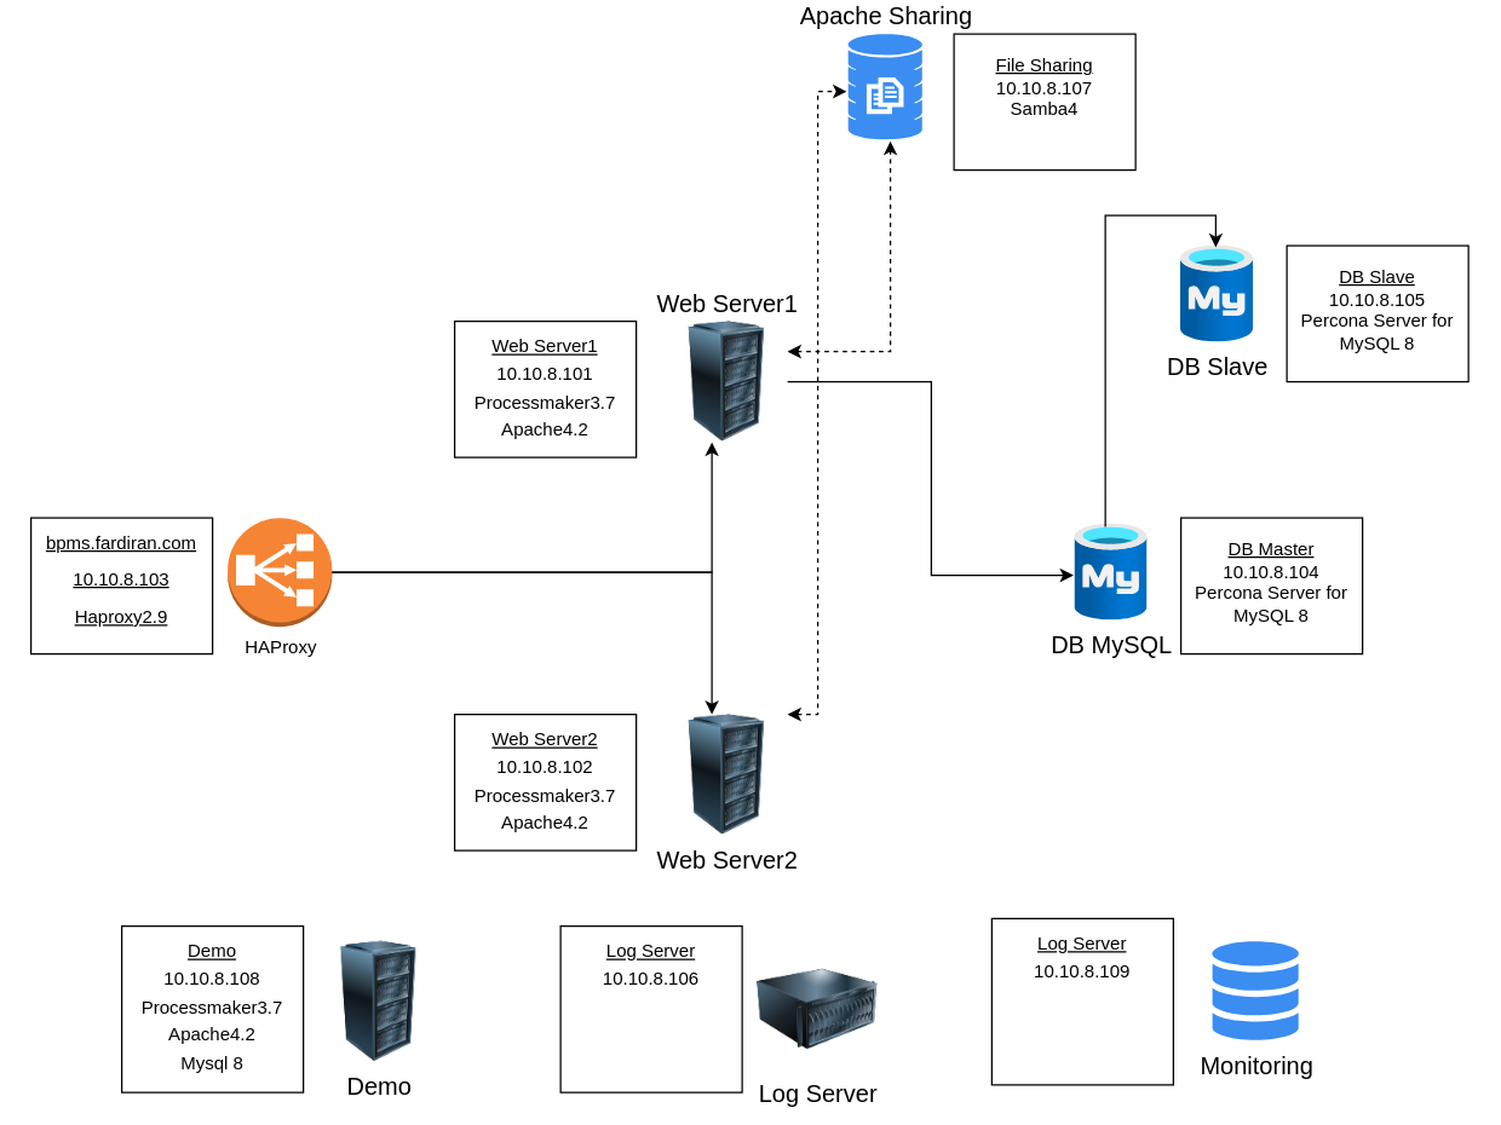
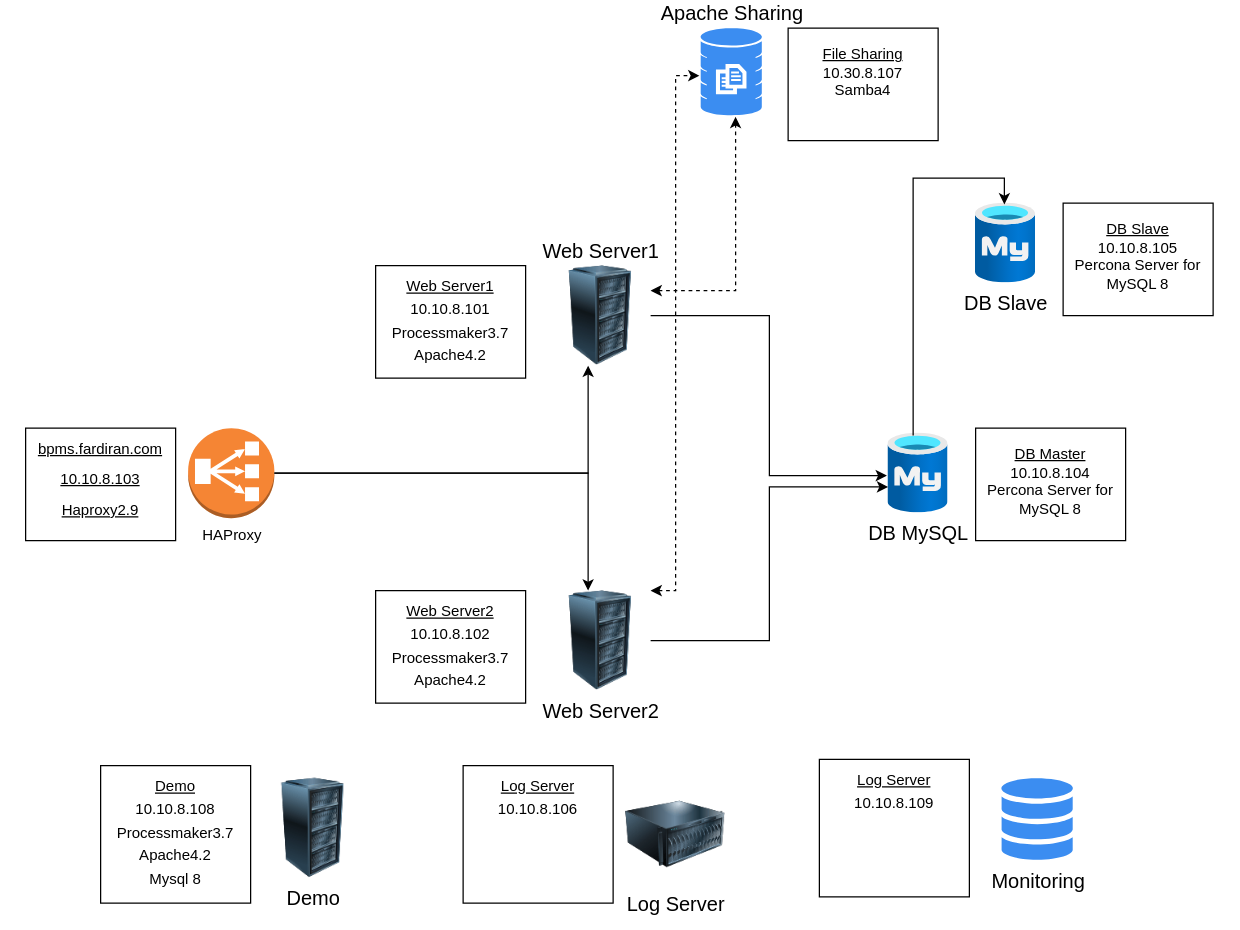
  <mxCell id="0" />
  <mxCell id="1" parent="0" />
  <mxCell id="2" value="Web Server2" style="image;html=1;image=img/lib/clip_art/computers/Server_Rack_128x128.png;points=[[0,0,0,0,0],[0,0.25,0,0,0],[0,0.5,0,0,0],[0,0.75,0,0,0],[0,1,0,0,0],[0.25,0,0,0,0],[0.25,1,0,0,0],[0.5,0,0,0,0],[0.5,1,0,0,0],[0.75,0,0,0,0],[0.75,1,0,0,0],[1,0,0,0,0],[1,0.25,0,0,0],[1,0.5,0,0,0],[1,0.75,0,0,0],[1,1,0,0,0]];fontSize=16;" parent="1" vertex="1"><mxGeometry x="440" y="470" width="80" height="80" as="geometry" /></mxCell>
  <mxCell id="3" value="DB MySQL" style="image;aspect=fixed;html=1;points=[];align=center;fontSize=16;image=img/lib/azure2/databases/Azure_Database_MySQL_Server.svg;" parent="1" vertex="1"><mxGeometry x="710" y="344" width="48" height="64" as="geometry" /></mxCell>
  <mxCell id="4" value="&lt;p style=&quot;margin:0px;margin-top:10px;text-align:center;text-decoration:underline;&quot;&gt;Web Server2&lt;br&gt;&lt;/p&gt;&lt;p style=&quot;margin:0px;margin-top:4px;text-align:center;&quot;&gt;10.10.8.102&lt;/p&gt;&lt;p style=&quot;margin:0px;margin-top:4px;text-align:center;&quot;&gt;Processmaker3.7&lt;/p&gt;&lt;p style=&quot;margin:0px;margin-top:4px;text-align:center;&quot;&gt;Apache4.2&lt;/p&gt;" style="shape=rect;html=1;overflow=fill;whiteSpace=wrap;" parent="1" vertex="1"><mxGeometry x="300" y="470" width="120" height="90" as="geometry" /></mxCell>
  <mxCell id="5" value="Web Server1" style="image;html=1;image=img/lib/clip_art/computers/Server_Rack_128x128.png;points=[[0,0,0,0,0],[0,0.25,0,0,0],[0,0.5,0,0,0],[0,0.75,0,0,0],[0,1,0,0,0],[0.25,0,0,0,0],[0.25,1,0,0,0],[0.5,0,0,0,0],[0.5,1,0,0,0],[0.75,0,0,0,0],[0.75,1,0,0,0],[1,0,0,0,0],[1,0.25,0,0,0],[1,0.5,0,0,0],[1,0.75,0,0,0],[1,1,0,0,0]];fontSize=16;labelPosition=center;verticalLabelPosition=top;align=center;verticalAlign=bottom;" vertex="1" parent="1"><mxGeometry x="440" y="210" width="80" height="80" as="geometry" /></mxCell>
  <mxCell id="6" value="&lt;p style=&quot;margin:0px;margin-top:10px;text-align:center;text-decoration:underline;&quot;&gt;Web Server1&lt;br&gt;&lt;/p&gt;&lt;p style=&quot;margin:0px;margin-top:4px;text-align:center;&quot;&gt;10.10.8.101&lt;/p&gt;&lt;p style=&quot;margin:0px;margin-top:4px;text-align:center;&quot;&gt;Processmaker3.7&lt;/p&gt;&lt;p style=&quot;margin:0px;margin-top:4px;text-align:center;&quot;&gt;Apache4.2&lt;/p&gt;" style="shape=rect;html=1;overflow=fill;whiteSpace=wrap;" vertex="1" parent="1"><mxGeometry x="300" y="210" width="120" height="90" as="geometry" /></mxCell>
  <mxCell id="7" value="HAProxy" style="outlineConnect=0;dashed=0;verticalLabelPosition=bottom;verticalAlign=top;align=center;html=1;shape=mxgraph.aws3.classic_load_balancer;fillColor=#F58534;gradientColor=none;" vertex="1" parent="1"><mxGeometry x="150" y="340" width="69" height="72" as="geometry" /></mxCell>
  <mxCell id="8" style="edgeStyle=orthogonalEdgeStyle;rounded=0;orthogonalLoop=1;jettySize=auto;html=1;entryX=0.375;entryY=1;entryDx=0;entryDy=0;entryPerimeter=0;" edge="1" parent="1" source="7" target="5"><mxGeometry relative="1" as="geometry" /></mxCell>
  <mxCell id="9" style="edgeStyle=orthogonalEdgeStyle;rounded=0;orthogonalLoop=1;jettySize=auto;html=1;entryX=0.375;entryY=0;entryDx=0;entryDy=0;entryPerimeter=0;" edge="1" parent="1" source="7" target="2"><mxGeometry relative="1" as="geometry" /></mxCell>
  <mxCell id="10" value="&lt;p style=&quot;margin:0px;margin-top:10px;text-align:center;text-decoration:underline;&quot;&gt;bpms.fardiran.com&lt;/p&gt;&lt;p style=&quot;margin: 10px 0px 0px; text-align: center;&quot;&gt;&lt;u&gt;10.10.8.103&lt;/u&gt;&lt;br&gt;&lt;/p&gt;&lt;p style=&quot;margin: 10px 0px 0px; text-align: center;&quot;&gt;&lt;u&gt;Haproxy2.9&lt;/u&gt;&lt;/p&gt;" style="shape=rect;html=1;overflow=fill;whiteSpace=wrap;" vertex="1" parent="1"><mxGeometry x="20" y="340" width="120" height="90" as="geometry" /></mxCell>
  <mxCell id="11" value="&lt;div&gt;&lt;u&gt;&lt;br&gt;&lt;/u&gt;&lt;/div&gt;&lt;div&gt;&lt;u&gt;DB Master&lt;/u&gt;&lt;/div&gt;&lt;div&gt;10.10.8.104&lt;/div&gt;&lt;div&gt;Percona Server for MySQL 8&lt;br&gt;&lt;/div&gt;" style="shape=rect;html=1;overflow=fill;whiteSpace=wrap;" vertex="1" parent="1"><mxGeometry x="780" y="340" width="120" height="90" as="geometry" /></mxCell>
  <mxCell id="12" style="edgeStyle=orthogonalEdgeStyle;rounded=0;orthogonalLoop=1;jettySize=auto;html=1;entryX=-0.021;entryY=0.531;entryDx=0;entryDy=0;entryPerimeter=0;" edge="1" parent="1" source="5" target="3"><mxGeometry relative="1" as="geometry"><mxPoint x="680" y="381" as="targetPoint" /></mxGeometry></mxCell>
+ <mxCell id="13" style="edgeStyle=orthogonalEdgeStyle;rounded=0;orthogonalLoop=1;jettySize=auto;html=1;entryX=0;entryY=0.672;entryDx=0;entryDy=0;entryPerimeter=0;" edge="1" parent="1" source="2" target="3"><mxGeometry relative="1" as="geometry"><mxPoint x="680" y="377" as="targetPoint" /></mxGeometry></mxCell>
  <mxCell id="14" value="DB Slave" style="image;aspect=fixed;html=1;points=[];align=center;fontSize=16;image=img/lib/azure2/databases/Azure_Database_MySQL_Server.svg;" vertex="1" parent="1"><mxGeometry x="780" y="160" width="48" height="64" as="geometry" /></mxCell>
  <mxCell id="15" value="&lt;div&gt;&lt;u&gt;&lt;br&gt;&lt;/u&gt;&lt;/div&gt;&lt;div&gt;&lt;u&gt;DB Slave&lt;/u&gt;&lt;/div&gt;&lt;div&gt;10.10.8.105&lt;/div&gt;&lt;div&gt;Percona Server for MySQL 8&lt;br&gt;&lt;/div&gt;" style="shape=rect;html=1;overflow=fill;whiteSpace=wrap;" vertex="1" parent="1"><mxGeometry x="850" y="160" width="120" height="90" as="geometry" /></mxCell>
  <mxCell id="16" style="edgeStyle=orthogonalEdgeStyle;rounded=0;orthogonalLoop=1;jettySize=auto;html=1;entryX=0.479;entryY=0.016;entryDx=0;entryDy=0;entryPerimeter=0;exitX=0.417;exitY=0.031;exitDx=0;exitDy=0;exitPerimeter=0;" edge="1" parent="1" source="3" target="14"><mxGeometry relative="1" as="geometry"><Array as="points"><mxPoint x="730" y="140" /><mxPoint x="803" y="140" /></Array></mxGeometry></mxCell>
  <mxCell id="17" value="Demo" style="image;html=1;image=img/lib/clip_art/computers/Server_Rack_128x128.png;points=[[0,0,0,0,0],[0,0.25,0,0,0],[0,0.5,0,0,0],[0,0.75,0,0,0],[0,1,0,0,0],[0.25,0,0,0,0],[0.25,1,0,0,0],[0.5,0,0,0,0],[0.5,1,0,0,0],[0.75,0,0,0,0],[0.75,1,0,0,0],[1,0,0,0,0],[1,0.25,0,0,0],[1,0.5,0,0,0],[1,0.75,0,0,0],[1,1,0,0,0]];fontSize=16;" vertex="1" parent="1"><mxGeometry x="210" y="620" width="80" height="80" as="geometry" /></mxCell>
  <mxCell id="18" value="&lt;p style=&quot;margin:0px;margin-top:10px;text-align:center;text-decoration:underline;&quot;&gt;Demo&lt;br&gt;&lt;/p&gt;&lt;p style=&quot;margin:0px;margin-top:4px;text-align:center;&quot;&gt;10.10.8.108&lt;/p&gt;&lt;p style=&quot;margin:0px;margin-top:4px;text-align:center;&quot;&gt;Processmaker3.7&lt;/p&gt;&lt;p style=&quot;margin:0px;margin-top:4px;text-align:center;&quot;&gt;Apache4.2&lt;/p&gt;&lt;p style=&quot;margin:0px;margin-top:4px;text-align:center;&quot;&gt;Mysql 8&lt;/p&gt;" style="shape=rect;html=1;overflow=fill;whiteSpace=wrap;" vertex="1" parent="1"><mxGeometry x="80" y="610" width="120" height="110" as="geometry" /></mxCell>
  <mxCell id="19" value="Apache Sharing" style="sketch=0;html=1;aspect=fixed;strokeColor=none;shadow=0;fillColor=#3B8DF1;verticalAlign=bottom;labelPosition=center;verticalLabelPosition=top;shape=mxgraph.gcp2.database_3;fontSize=16;align=center;" vertex="1" parent="1"><mxGeometry x="560" y="20" width="49" height="70" as="geometry" /></mxCell>
- <mxCell id="20" value="&lt;div&gt;&lt;u&gt;&lt;br&gt;&lt;/u&gt;&lt;/div&gt;&lt;div&gt;&lt;u&gt;File Sharing&lt;/u&gt;&lt;/div&gt;&lt;div&gt;10.10.8.107&lt;/div&gt;&lt;div&gt;Samba4&lt;/div&gt;&lt;div&gt;&lt;br&gt;&lt;/div&gt;" style="shape=rect;html=1;overflow=fill;whiteSpace=wrap;" vertex="1" parent="1"><mxGeometry x="630" y="20" width="120" height="90" as="geometry" /></mxCell>
+ <mxCell id="20" value="&lt;div&gt;&lt;u&gt;&lt;br&gt;&lt;/u&gt;&lt;/div&gt;&lt;div&gt;&lt;u&gt;File Sharing&lt;/u&gt;&lt;/div&gt;&lt;div&gt;10.30.8.107&lt;/div&gt;&lt;div&gt;Samba4&lt;/div&gt;&lt;div&gt;&lt;br&gt;&lt;/div&gt;" style="shape=rect;html=1;overflow=fill;whiteSpace=wrap;" vertex="1" parent="1"><mxGeometry x="630" y="20" width="120" height="90" as="geometry" /></mxCell>
  <mxCell id="21" style="edgeStyle=orthogonalEdgeStyle;rounded=0;orthogonalLoop=1;jettySize=auto;html=1;entryX=0.571;entryY=1.014;entryDx=0;entryDy=0;entryPerimeter=0;exitX=1;exitY=0.25;exitDx=0;exitDy=0;exitPerimeter=0;startArrow=classic;startFill=1;dashed=1;" edge="1" parent="1" source="5" target="19"><mxGeometry relative="1" as="geometry" /></mxCell>
  <mxCell id="22" style="edgeStyle=orthogonalEdgeStyle;rounded=0;orthogonalLoop=1;jettySize=auto;html=1;entryX=-0.02;entryY=0.543;entryDx=0;entryDy=0;entryPerimeter=0;startArrow=classic;startFill=1;dashed=1;" edge="1" parent="1" source="2" target="19"><mxGeometry relative="1" as="geometry"><Array as="points"><mxPoint x="540" y="470" /><mxPoint x="540" y="58" /></Array></mxGeometry></mxCell>
  <mxCell id="23" value="&lt;font style=&quot;font-size: 16px;&quot;&gt;Log Server&lt;/font&gt;" style="image;html=1;image=img/lib/clip_art/computers/Server_128x128.png" vertex="1" parent="1"><mxGeometry x="500" y="625" width="80" height="80" as="geometry" /></mxCell>
  <mxCell id="24" value="&lt;p style=&quot;margin:0px;margin-top:10px;text-align:center;text-decoration:underline;&quot;&gt;Log Server&lt;br&gt;&lt;/p&gt;&lt;p style=&quot;margin:0px;margin-top:4px;text-align:center;&quot;&gt;10.10.8.106&lt;/p&gt;&lt;p style=&quot;margin:0px;margin-top:4px;text-align:center;&quot;&gt;&lt;br&gt;&lt;/p&gt;" style="shape=rect;html=1;overflow=fill;whiteSpace=wrap;" vertex="1" parent="1"><mxGeometry x="370" y="610" width="120" height="110" as="geometry" /></mxCell>
  <mxCell id="25" value="Monitoring" style="sketch=0;html=1;aspect=fixed;strokeColor=none;shadow=0;fillColor=#3B8DF1;verticalAlign=top;labelPosition=center;verticalLabelPosition=bottom;shape=mxgraph.gcp2.cloud_monitoring;fontSize=16;" vertex="1" parent="1"><mxGeometry x="800" y="620" width="59" height="65.56" as="geometry" /></mxCell>
  <mxCell id="26" value="&lt;p style=&quot;margin:0px;margin-top:10px;text-align:center;text-decoration:underline;&quot;&gt;Log Server&lt;br&gt;&lt;/p&gt;&lt;p style=&quot;margin:0px;margin-top:4px;text-align:center;&quot;&gt;10.10.8.109&lt;/p&gt;&lt;p style=&quot;margin:0px;margin-top:4px;text-align:center;&quot;&gt;&lt;br&gt;&lt;/p&gt;" style="shape=rect;html=1;overflow=fill;whiteSpace=wrap;" vertex="1" parent="1"><mxGeometry x="655" y="605" width="120" height="110" as="geometry" /></mxCell>
